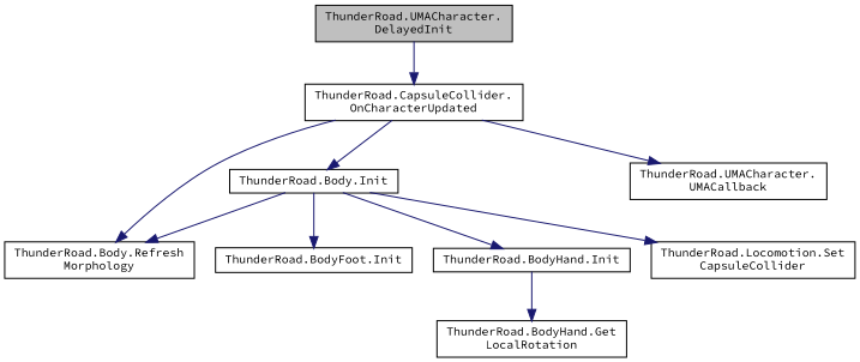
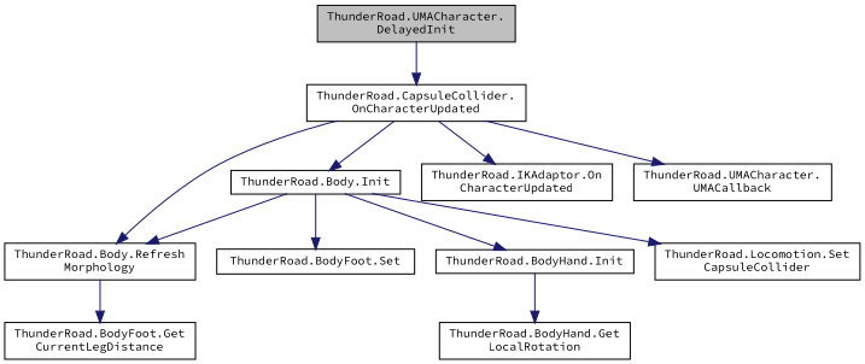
  digraph {
    fontname="Source Code Pro"
    rankdir=TB
    node [color=black fillcolor=white fontname="Source Code Pro" fontsize=10 shape=record style=filled]
    edge [color=midnightblue fontname="Source Code Pro" fontsize=10 labelfontname=Helvetica labelfontsize=10 style=solid]
    n1 [fillcolor=grey75 fontcolor=black height=0.2 label="ThunderRoad.UMACharacter.\lDelayedInit" width=0.4]
    n2 [height=0.2 label="ThunderRoad.CapsuleCollider.\lOnCharacterUpdated" width=0.4]
    n3 [height=0.2 label="ThunderRoad.Body.Init" width=0.4]
    n4 [height=0.2 label="ThunderRoad.Body.Refresh\lMorphology" width=0.4]
+   n5 [height=0.2 label="ThunderRoad.IKAdaptor.On\lCharacterUpdated" width=0.4]
    n6 [height=0.2 label="ThunderRoad.UMACharacter.\lUMACallback" width=0.4]
-   n7 [height=0.2 label="ThunderRoad.BodyFoot.Init" width=0.4]
+   n7 [height=0.2 label="ThunderRoad.BodyFoot.Set" width=0.4]
    n8 [height=0.2 label="ThunderRoad.BodyHand.Init" width=0.4]
    n9 [height=0.2 label="ThunderRoad.Locomotion.Set\lCapsuleCollider" width=0.4]
+   n10 [height=0.2 label="ThunderRoad.BodyFoot.Get\lCurrentLegDistance" width=0.4]
    n11 [height=0.2 label="ThunderRoad.BodyHand.Get\lLocalRotation" width=0.4]
    n1 -> n2
    n2 -> n3
    n2 -> n4
+   n2 -> n5
    n2 -> n6
    n3 -> n4
    n3 -> n7
    n3 -> n8
    n3 -> n9
+   n4 -> n10
    n8 -> n11
  }
